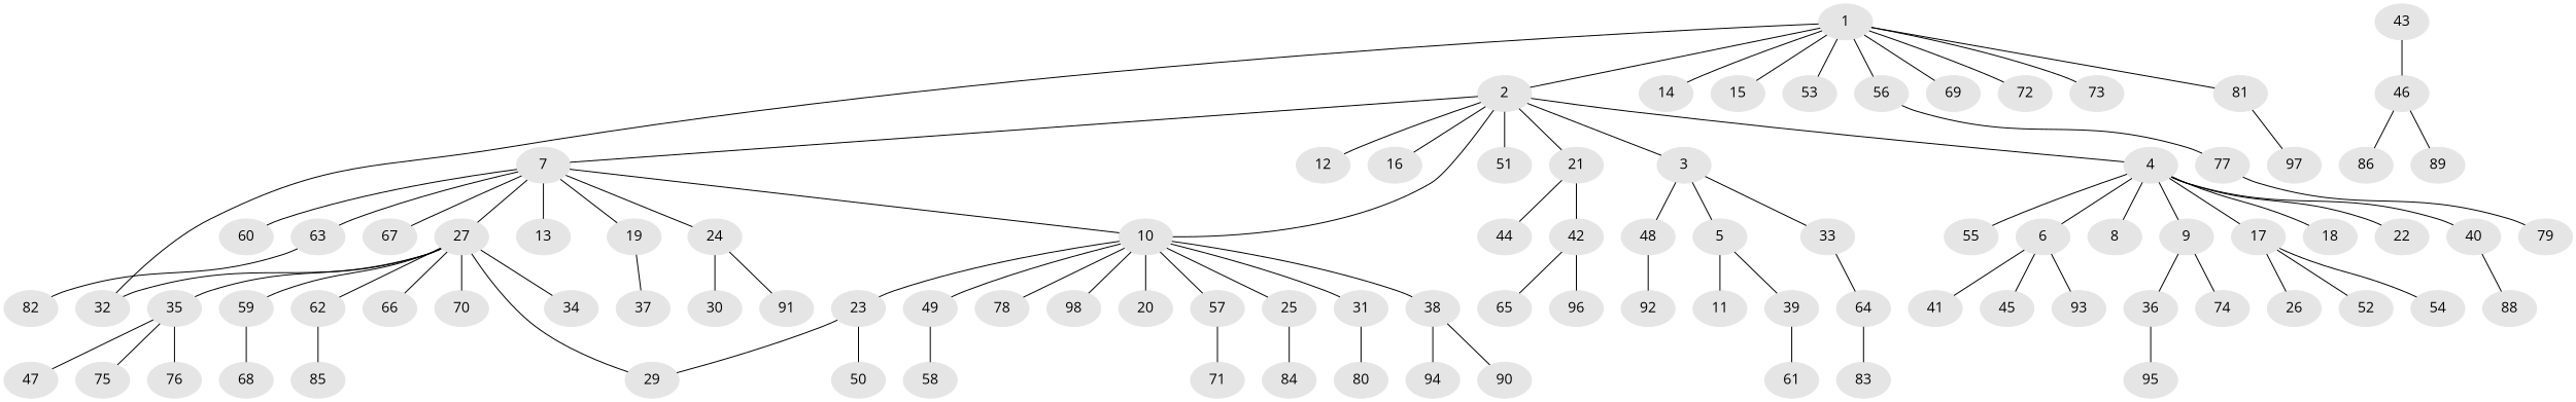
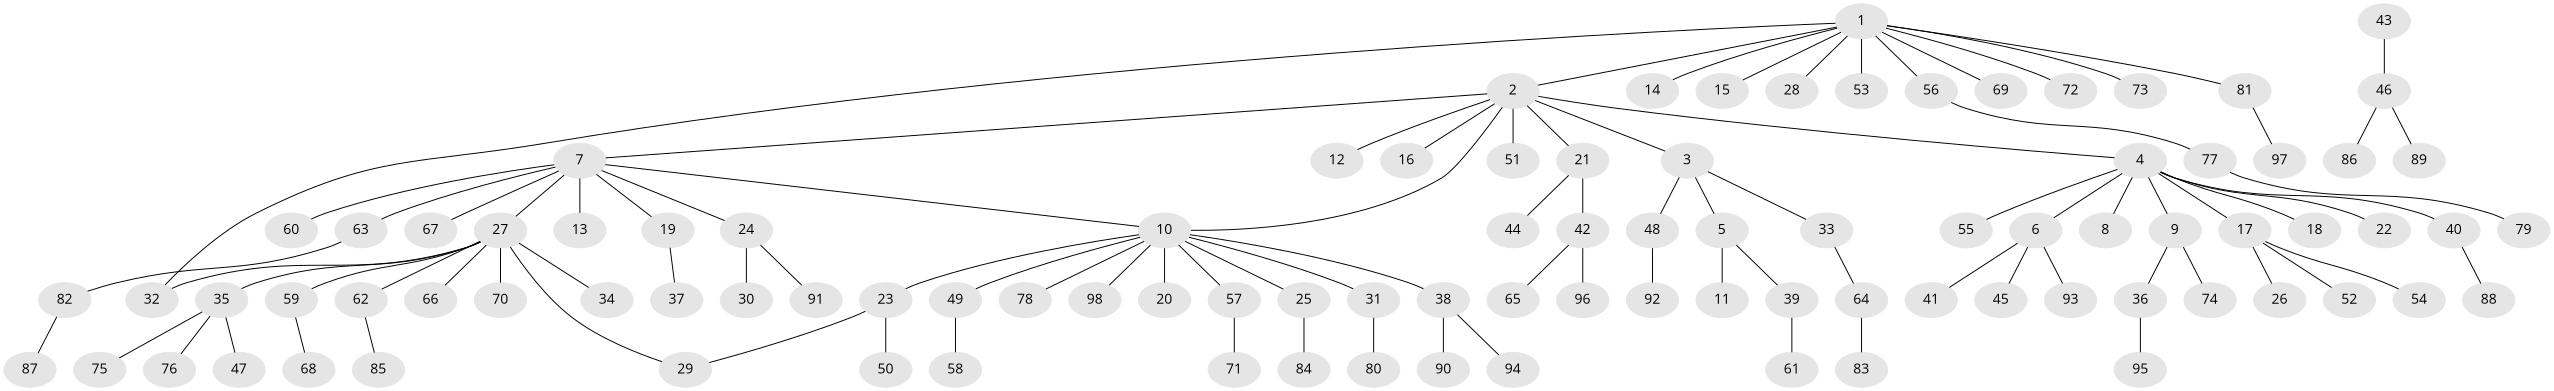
  graph {
    fontname="Open Sans"
    node [color=gray90 fontname="Open Sans" style=filled]
    edge [fontname="Open Sans"]
    1
    2
    14
    15
+   28
    32
    53
    56
    69
    72
    73
    81
    3
    4
    7
    10
    12
    16
    21
    51
    77
    97
    5
    33
    48
    6
    8
    9
    17
    18
    22
    40
    55
    13
    19
    24
    27
    60
    63
    67
    20
    23
    25
    31
    38
    49
    57
    78
    98
    42
    44
    11
    39
    64
    92
    41
    45
    93
    36
    74
    26
    52
    54
    88
    61
    37
    30
    91
    29
    34
    35
    59
    62
    66
    70
    82
    95
    50
    84
    80
    90
    94
    58
    71
    65
    96
    47
    75
    76
    68
    85
    83
    43
    46
    86
    89
    79
+   87
    1 -- 2
    1 -- 14
    1 -- 15
+   1 -- 28
    1 -- 32
    1 -- 53
    1 -- 56
    1 -- 69
    1 -- 72
    1 -- 73
    1 -- 81
    2 -- 3
    2 -- 4
    2 -- 7
    2 -- 10
    2 -- 12
    2 -- 16
    2 -- 21
    2 -- 51
    56 -- 77
    81 -- 97
    3 -- 5
    3 -- 33
    3 -- 48
    4 -- 6
    4 -- 8
    4 -- 9
    4 -- 17
    4 -- 18
    4 -- 22
    4 -- 40
    4 -- 55
    7 -- 10
    7 -- 13
    7 -- 19
    7 -- 24
    7 -- 27
    7 -- 60
    7 -- 63
    7 -- 67
    10 -- 20
    10 -- 23
    10 -- 25
    10 -- 31
    10 -- 38
    10 -- 49
    10 -- 57
    10 -- 78
    10 -- 98
    21 -- 42
    21 -- 44
    77 -- 79
    5 -- 11
    5 -- 39
    33 -- 64
    48 -- 92
    6 -- 41
    6 -- 45
    6 -- 93
    9 -- 36
    9 -- 74
    17 -- 26
    17 -- 52
    17 -- 54
    40 -- 88
    19 -- 37
    24 -- 30
    24 -- 91
    27 -- 32
    27 -- 29
    27 -- 34
    27 -- 35
    27 -- 59
    27 -- 62
    27 -- 66
    27 -- 70
    63 -- 82
    23 -- 29
    23 -- 50
    25 -- 84
    31 -- 80
    38 -- 90
    38 -- 94
    49 -- 58
    57 -- 71
    42 -- 65
    42 -- 96
    39 -- 61
    64 -- 83
    36 -- 95
    35 -- 47
    35 -- 75
    35 -- 76
    59 -- 68
    62 -- 85
+   82 -- 87
    43 -- 46
    46 -- 86
    46 -- 89
  }
